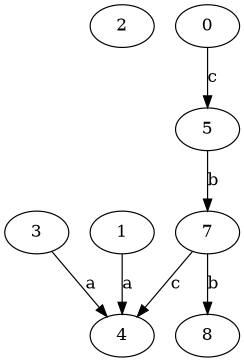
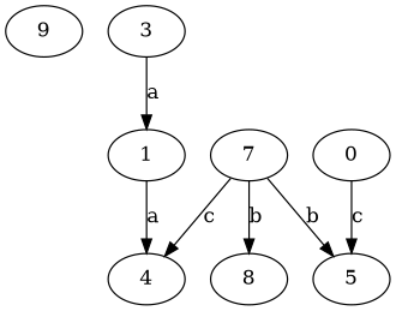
  strict digraph {
    fontname="DejaVu Serif"
    node [fontname="DejaVu Serif"]
    edge [fontname="DejaVu Serif"]
-   2
+   2 [label=9]
    3
    4
    7
    5
    8
    0
    1
-   3 -> 4 [label=a]
+   3 -> 1 [label=a]
    7 -> 4 [label=c]
-   5 -> 7 [label=b]
+   7 -> 5 [label=b]
    7 -> 8 [label=b]
    0 -> 5 [label=c]
    1 -> 4 [label=a]
  }
